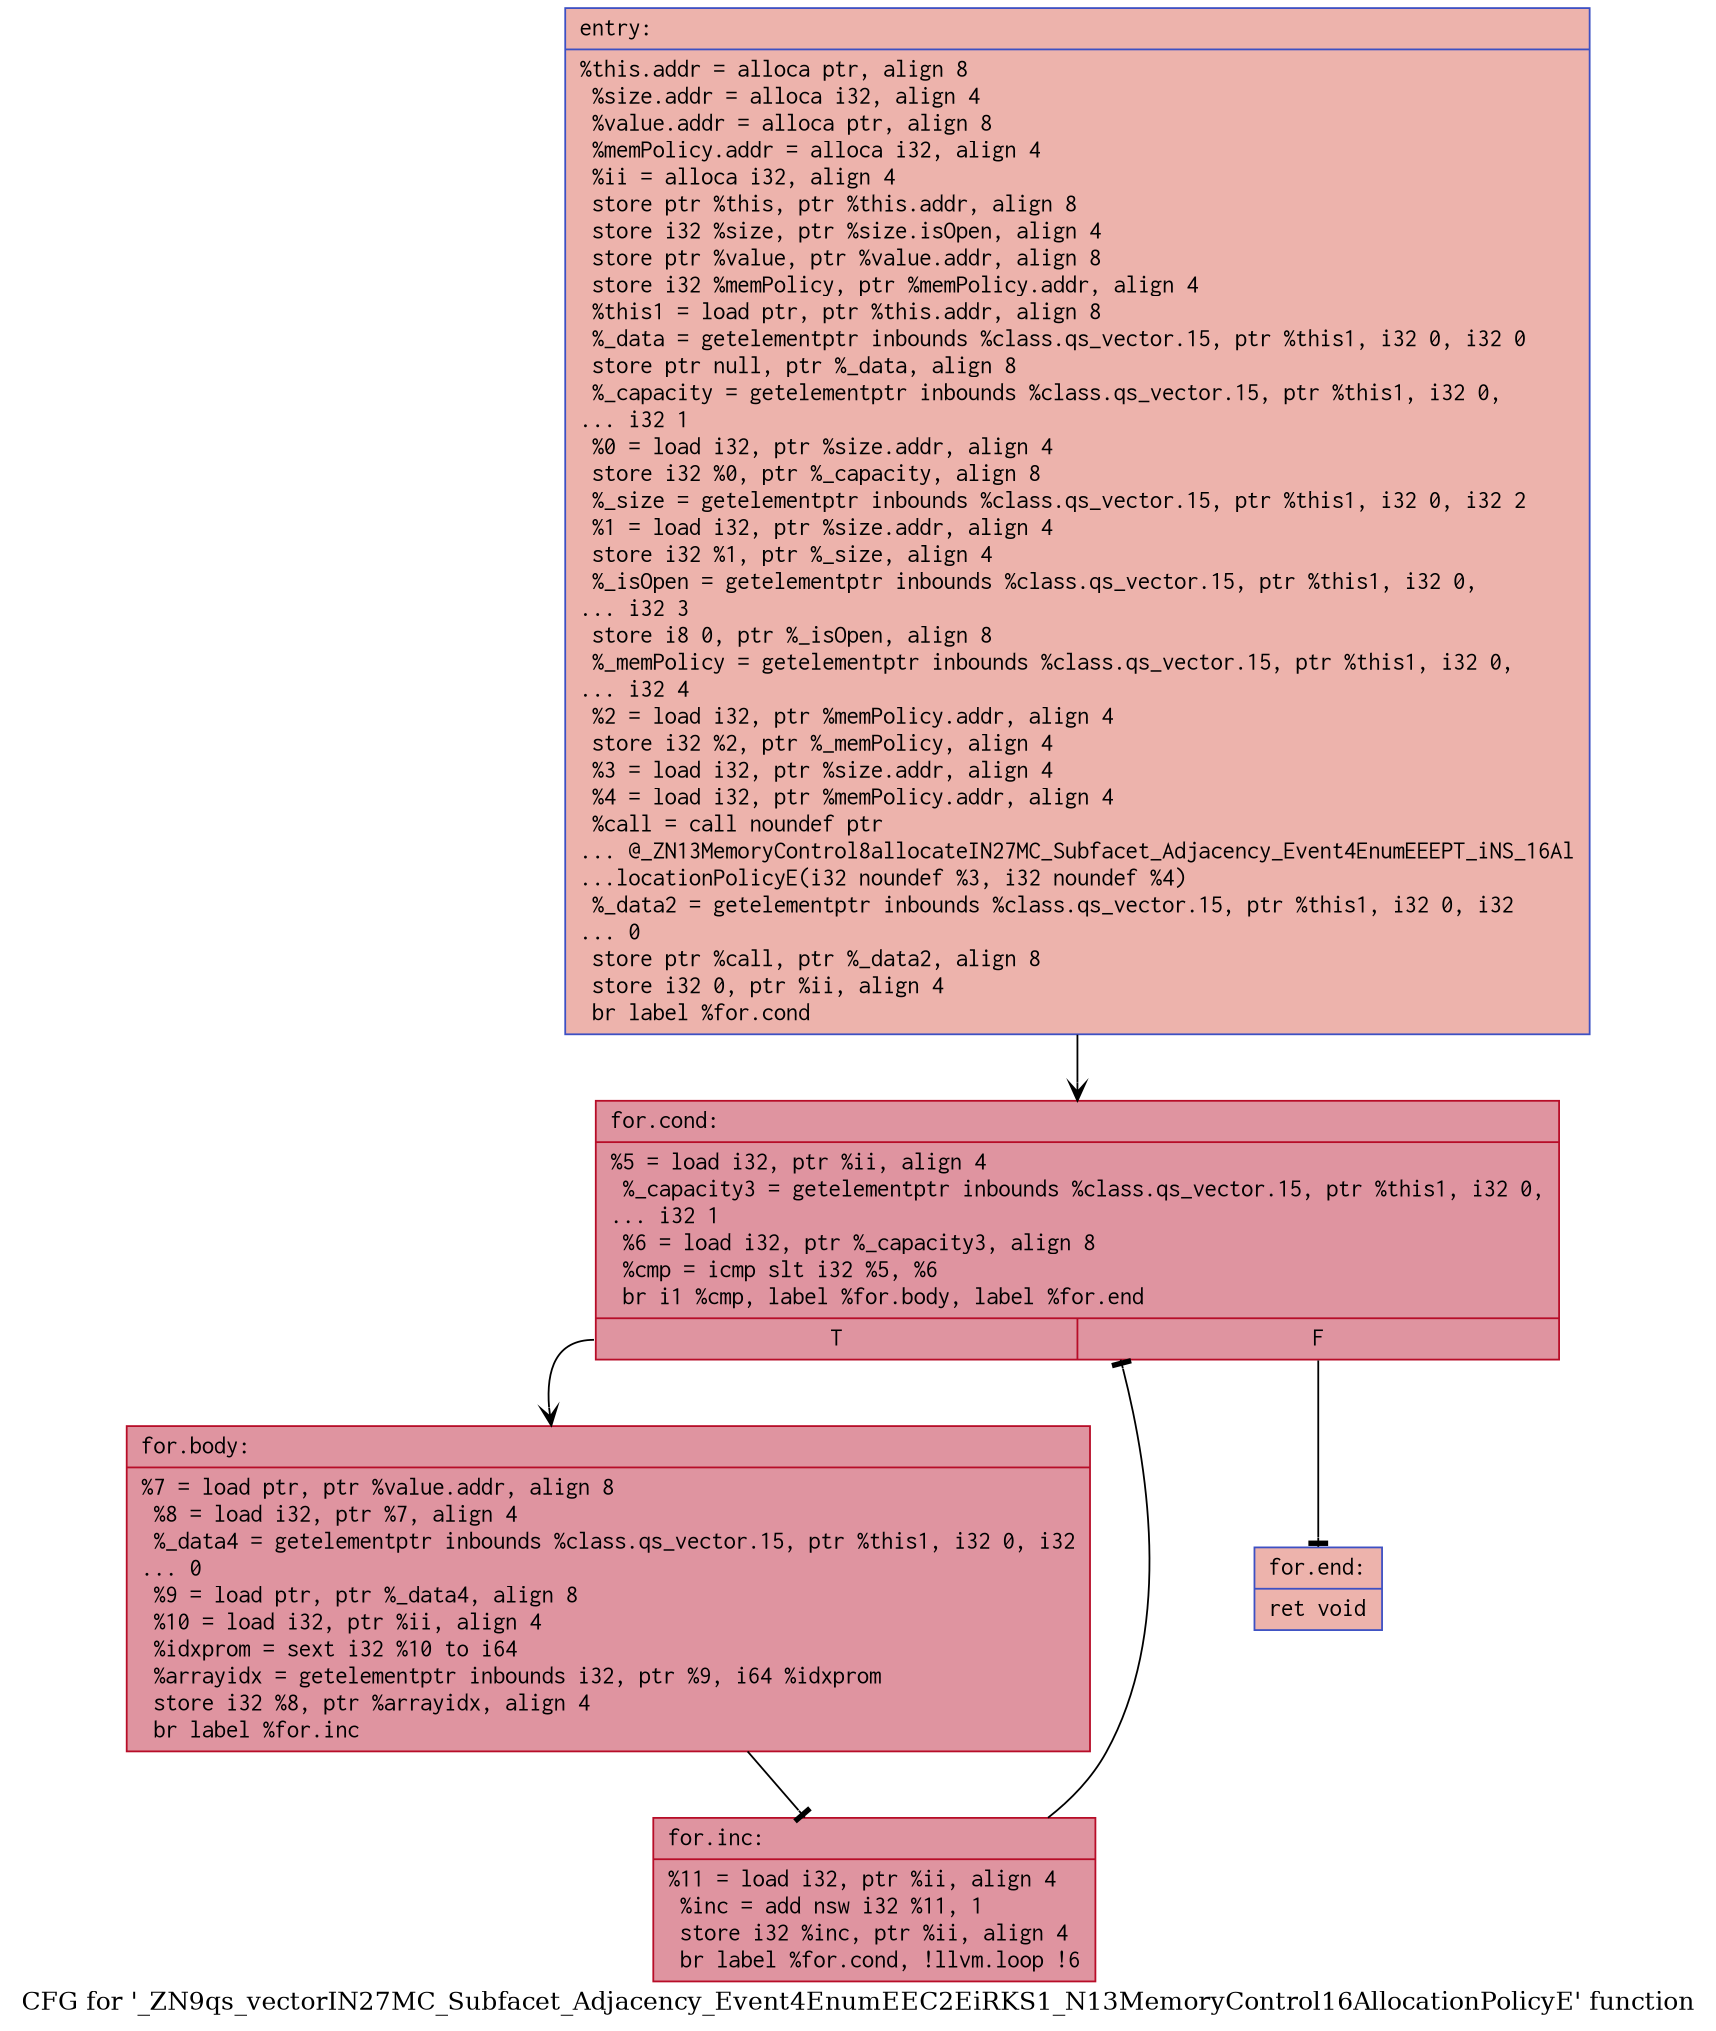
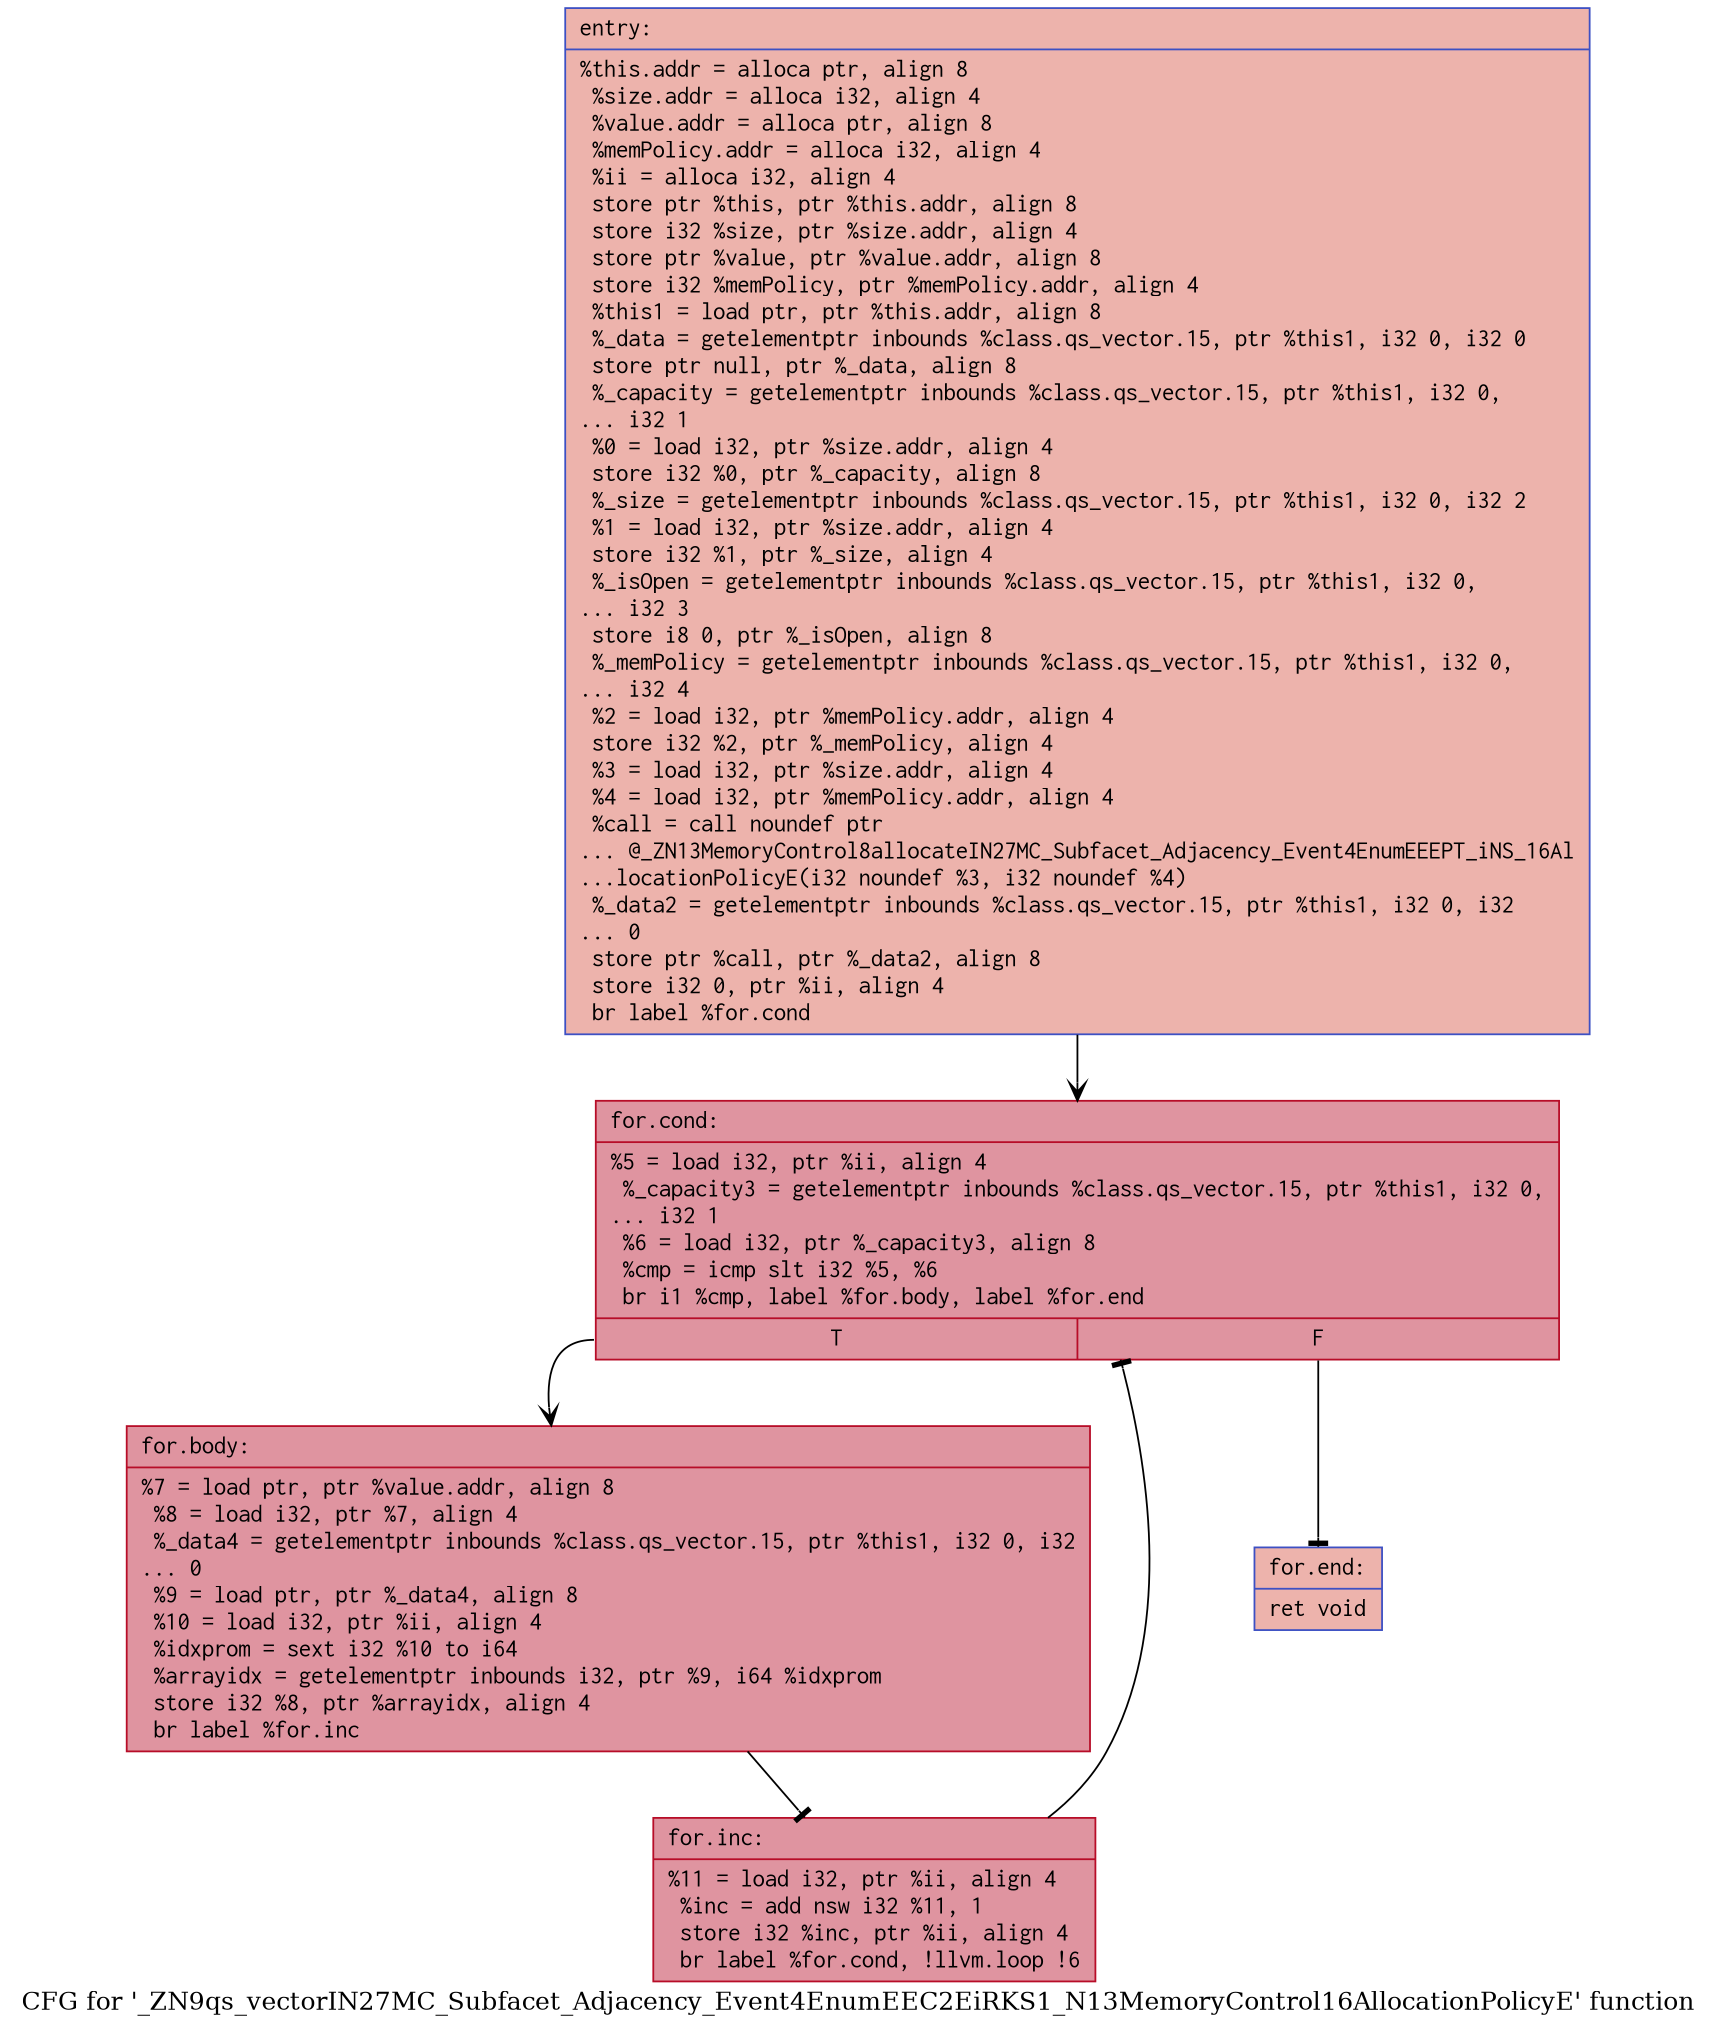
  digraph {
    label="CFG for '_ZN9qs_vectorIN27MC_Subfacet_Adjacency_Event4EnumEEC2EiRKS1_N13MemoryControl16AllocationPolicyE' function"
    node [color="#b70d28ff" fillcolor="#b70d2870" fontname=Courier shape=record style=filled]
    edge [arrowhead=tee]
-   n1 [color="#3d50c3ff" fillcolor="#d6524470" label="{entry:\l|  %this.addr = alloca ptr, align 8\l  %size.addr = alloca i32, align 4\l  %value.addr = alloca ptr, align 8\l  %memPolicy.addr = alloca i32, align 4\l  %ii = alloca i32, align 4\l  store ptr %this, ptr %this.addr, align 8\l  store i32 %size, ptr %size.isOpen, align 4\l  store ptr %value, ptr %value.addr, align 8\l  store i32 %memPolicy, ptr %memPolicy.addr, align 4\l  %this1 = load ptr, ptr %this.addr, align 8\l  %_data = getelementptr inbounds %class.qs_vector.15, ptr %this1, i32 0, i32 0\l  store ptr null, ptr %_data, align 8\l  %_capacity = getelementptr inbounds %class.qs_vector.15, ptr %this1, i32 0,\l... i32 1\l  %0 = load i32, ptr %size.addr, align 4\l  store i32 %0, ptr %_capacity, align 8\l  %_size = getelementptr inbounds %class.qs_vector.15, ptr %this1, i32 0, i32 2\l  %1 = load i32, ptr %size.addr, align 4\l  store i32 %1, ptr %_size, align 4\l  %_isOpen = getelementptr inbounds %class.qs_vector.15, ptr %this1, i32 0,\l... i32 3\l  store i8 0, ptr %_isOpen, align 8\l  %_memPolicy = getelementptr inbounds %class.qs_vector.15, ptr %this1, i32 0,\l... i32 4\l  %2 = load i32, ptr %memPolicy.addr, align 4\l  store i32 %2, ptr %_memPolicy, align 4\l  %3 = load i32, ptr %size.addr, align 4\l  %4 = load i32, ptr %memPolicy.addr, align 4\l  %call = call noundef ptr\l... @_ZN13MemoryControl8allocateIN27MC_Subfacet_Adjacency_Event4EnumEEEPT_iNS_16Al\l...locationPolicyE(i32 noundef %3, i32 noundef %4)\l  %_data2 = getelementptr inbounds %class.qs_vector.15, ptr %this1, i32 0, i32\l... 0\l  store ptr %call, ptr %_data2, align 8\l  store i32 0, ptr %ii, align 4\l  br label %for.cond\l}"]
+   n1 [color="#3d50c3ff" fillcolor="#d6524470" label="{entry:\l|  %this.addr = alloca ptr, align 8\l  %size.addr = alloca i32, align 4\l  %value.addr = alloca ptr, align 8\l  %memPolicy.addr = alloca i32, align 4\l  %ii = alloca i32, align 4\l  store ptr %this, ptr %this.addr, align 8\l  store i32 %size, ptr %size.addr, align 4\l  store ptr %value, ptr %value.addr, align 8\l  store i32 %memPolicy, ptr %memPolicy.addr, align 4\l  %this1 = load ptr, ptr %this.addr, align 8\l  %_data = getelementptr inbounds %class.qs_vector.15, ptr %this1, i32 0, i32 0\l  store ptr null, ptr %_data, align 8\l  %_capacity = getelementptr inbounds %class.qs_vector.15, ptr %this1, i32 0,\l... i32 1\l  %0 = load i32, ptr %size.addr, align 4\l  store i32 %0, ptr %_capacity, align 8\l  %_size = getelementptr inbounds %class.qs_vector.15, ptr %this1, i32 0, i32 2\l  %1 = load i32, ptr %size.addr, align 4\l  store i32 %1, ptr %_size, align 4\l  %_isOpen = getelementptr inbounds %class.qs_vector.15, ptr %this1, i32 0,\l... i32 3\l  store i8 0, ptr %_isOpen, align 8\l  %_memPolicy = getelementptr inbounds %class.qs_vector.15, ptr %this1, i32 0,\l... i32 4\l  %2 = load i32, ptr %memPolicy.addr, align 4\l  store i32 %2, ptr %_memPolicy, align 4\l  %3 = load i32, ptr %size.addr, align 4\l  %4 = load i32, ptr %memPolicy.addr, align 4\l  %call = call noundef ptr\l... @_ZN13MemoryControl8allocateIN27MC_Subfacet_Adjacency_Event4EnumEEEPT_iNS_16Al\l...locationPolicyE(i32 noundef %3, i32 noundef %4)\l  %_data2 = getelementptr inbounds %class.qs_vector.15, ptr %this1, i32 0, i32\l... 0\l  store ptr %call, ptr %_data2, align 8\l  store i32 0, ptr %ii, align 4\l  br label %for.cond\l}"]
    n2 [label="{for.cond:\l|  %5 = load i32, ptr %ii, align 4\l  %_capacity3 = getelementptr inbounds %class.qs_vector.15, ptr %this1, i32 0,\l... i32 1\l  %6 = load i32, ptr %_capacity3, align 8\l  %cmp = icmp slt i32 %5, %6\l  br i1 %cmp, label %for.body, label %for.end\l|{<s0>T|<s1>F}}"]
    n3 [label="{for.body:\l|  %7 = load ptr, ptr %value.addr, align 8\l  %8 = load i32, ptr %7, align 4\l  %_data4 = getelementptr inbounds %class.qs_vector.15, ptr %this1, i32 0, i32\l... 0\l  %9 = load ptr, ptr %_data4, align 8\l  %10 = load i32, ptr %ii, align 4\l  %idxprom = sext i32 %10 to i64\l  %arrayidx = getelementptr inbounds i32, ptr %9, i64 %idxprom\l  store i32 %8, ptr %arrayidx, align 4\l  br label %for.inc\l}"]
    n4 [color="#3d50c3ff" fillcolor="#d6524470" label="{for.end:\l|  ret void\l}"]
    n5 [label="{for.inc:\l|  %11 = load i32, ptr %ii, align 4\l  %inc = add nsw i32 %11, 1\l  store i32 %inc, ptr %ii, align 4\l  br label %for.cond, !llvm.loop !6\l}"]
    n1 -> n2 [arrowhead=vee]
    n2 -> n3 [tailport=s0 arrowhead=vee]
    n2 -> n4 [tailport=s1]
    n3 -> n5
    n5 -> n2
  }
